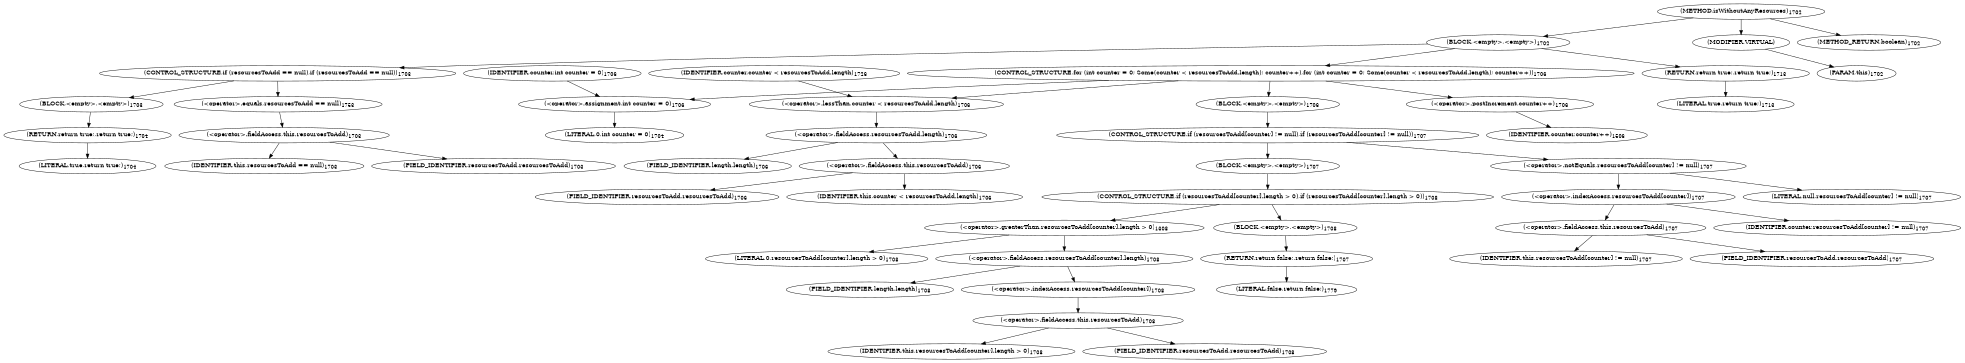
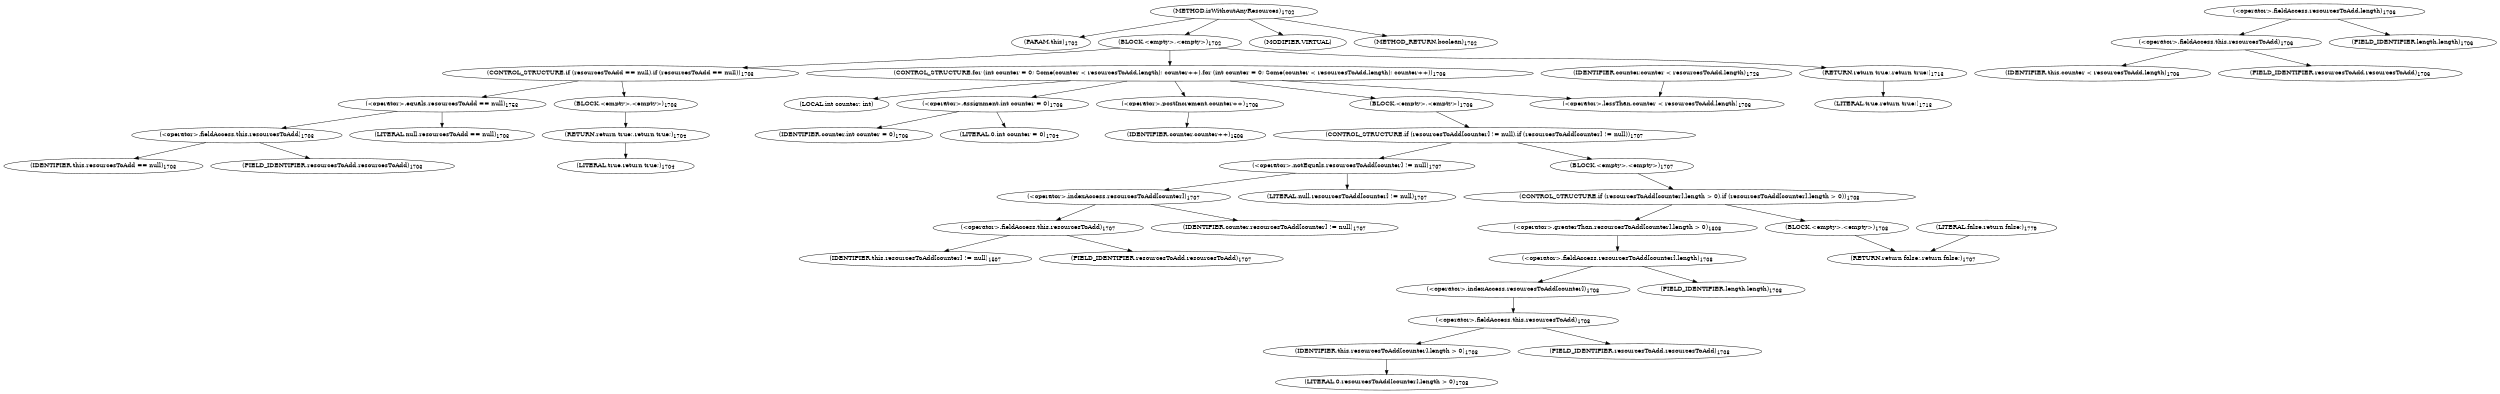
  digraph {
    n1 [label=<(METHOD,isWithoutAnyResources)<SUB>1702</SUB>>]
    n2 [label=<(PARAM,this)<SUB>1702</SUB>>]
    n3 [label=<(BLOCK,&lt;empty&gt;,&lt;empty&gt;)<SUB>1702</SUB>>]
    n4 [label=<(MODIFIER,VIRTUAL)>]
    n5 [label=<(METHOD_RETURN,boolean)<SUB>1702</SUB>>]
    n6 [label=<(CONTROL_STRUCTURE,if (resourcesToAdd == null),if (resourcesToAdd == null))<SUB>1703</SUB>>]
    n7 [label=<(CONTROL_STRUCTURE,for (int counter = 0; Some(counter &lt; resourcesToAdd.length); counter++),for (int counter = 0; Some(counter &lt; resourcesToAdd.length); counter++))<SUB>1706</SUB>>]
    n8 [label=<(RETURN,return true;,return true;)<SUB>1713</SUB>>]
    n9 [label=<(&lt;operator&gt;.equals,resourcesToAdd == null)<SUB>1753</SUB>>]
    n10 [label=<(BLOCK,&lt;empty&gt;,&lt;empty&gt;)<SUB>1703</SUB>>]
+   n11 [label=<(LOCAL,int counter: int)>]
    n12 [label=<(&lt;operator&gt;.assignment,int counter = 0)<SUB>1706</SUB>>]
    n13 [label=<(&lt;operator&gt;.lessThan,counter &lt; resourcesToAdd.length)<SUB>1706</SUB>>]
    n14 [label=<(&lt;operator&gt;.postIncrement,counter++)<SUB>1706</SUB>>]
    n15 [label=<(BLOCK,&lt;empty&gt;,&lt;empty&gt;)<SUB>1706</SUB>>]
    n16 [label=<(LITERAL,true,return true;)<SUB>1713</SUB>>]
    n17 [label=<(&lt;operator&gt;.fieldAccess,this.resourcesToAdd)<SUB>1703</SUB>>]
+   n18 [label=<(LITERAL,null,resourcesToAdd == null)<SUB>1703</SUB>>]
    n19 [label=<(RETURN,return true;,return true;)<SUB>1704</SUB>>]
    n20 [label=<(IDENTIFIER,this,resourcesToAdd == null)<SUB>1703</SUB>>]
    n21 [label=<(FIELD_IDENTIFIER,resourcesToAdd,resourcesToAdd)<SUB>1703</SUB>>]
    n22 [label=<(LITERAL,true,return true;)<SUB>1704</SUB>>]
    n23 [label=<(IDENTIFIER,counter,int counter = 0)<SUB>1706</SUB>>]
    n24 [label=<(LITERAL,0,int counter = 0)<SUB>1704</SUB>>]
    n25 [label=<(&lt;operator&gt;.fieldAccess,resourcesToAdd.length)<SUB>1706</SUB>>]
    n26 [label=<(IDENTIFIER,counter,counter++)<SUB>1506</SUB>>]
    n27 [label=<(CONTROL_STRUCTURE,if (resourcesToAdd[counter] != null),if (resourcesToAdd[counter] != null))<SUB>1707</SUB>>]
    n28 [label=<(IDENTIFIER,counter,counter &lt; resourcesToAdd.length)<SUB>1726</SUB>>]
    n29 [label=<(&lt;operator&gt;.fieldAccess,this.resourcesToAdd)<SUB>1706</SUB>>]
    n30 [label=<(FIELD_IDENTIFIER,length,length)<SUB>1706</SUB>>]
    n31 [label=<(IDENTIFIER,this,counter &lt; resourcesToAdd.length)<SUB>1706</SUB>>]
    n32 [label=<(FIELD_IDENTIFIER,resourcesToAdd,resourcesToAdd)<SUB>1706</SUB>>]
    n33 [label=<(&lt;operator&gt;.notEquals,resourcesToAdd[counter] != null)<SUB>1707</SUB>>]
    n34 [label=<(BLOCK,&lt;empty&gt;,&lt;empty&gt;)<SUB>1707</SUB>>]
    n35 [label=<(&lt;operator&gt;.indexAccess,resourcesToAdd[counter])<SUB>1707</SUB>>]
    n36 [label=<(LITERAL,null,resourcesToAdd[counter] != null)<SUB>1707</SUB>>]
    n37 [label=<(CONTROL_STRUCTURE,if (resourcesToAdd[counter].length &gt; 0),if (resourcesToAdd[counter].length &gt; 0))<SUB>1708</SUB>>]
    n38 [label=<(&lt;operator&gt;.fieldAccess,this.resourcesToAdd)<SUB>1707</SUB>>]
    n39 [label=<(IDENTIFIER,counter,resourcesToAdd[counter] != null)<SUB>1707</SUB>>]
-   n40 [label=<(IDENTIFIER,this,resourcesToAdd[counter] != null)<SUB>1707</SUB>>]
+   n40 [label=<(IDENTIFIER,this,resourcesToAdd[counter] != null)<SUB>1507</SUB>>]
    n41 [label=<(FIELD_IDENTIFIER,resourcesToAdd,resourcesToAdd)<SUB>1707</SUB>>]
    n42 [label=<(&lt;operator&gt;.greaterThan,resourcesToAdd[counter].length &gt; 0)<SUB>1308</SUB>>]
    n43 [label=<(BLOCK,&lt;empty&gt;,&lt;empty&gt;)<SUB>1708</SUB>>]
    n44 [label=<(&lt;operator&gt;.fieldAccess,resourcesToAdd[counter].length)<SUB>1708</SUB>>]
    n45 [label=<(LITERAL,0,resourcesToAdd[counter].length &gt; 0)<SUB>1708</SUB>>]
    n46 [label=<(RETURN,return false;,return false;)<SUB>1707</SUB>>]
    n47 [label=<(&lt;operator&gt;.indexAccess,resourcesToAdd[counter])<SUB>1708</SUB>>]
    n48 [label=<(FIELD_IDENTIFIER,length,length)<SUB>1708</SUB>>]
    n49 [label=<(&lt;operator&gt;.fieldAccess,this.resourcesToAdd)<SUB>1708</SUB>>]
    n50 [label=<(IDENTIFIER,this,resourcesToAdd[counter].length &gt; 0)<SUB>1708</SUB>>]
    n51 [label=<(FIELD_IDENTIFIER,resourcesToAdd,resourcesToAdd)<SUB>1708</SUB>>]
    n52 [label=<(LITERAL,false,return false;)<SUB>1779</SUB>>]
-   n4 -> n2
+   n1 -> n2
    n1 -> n3
    n1 -> n4
    n1 -> n5
    n3 -> n6
    n3 -> n7
    n3 -> n8
    n6 -> n9
    n6 -> n10
+   n7 -> n11
    n7 -> n12
    n7 -> n13
    n7 -> n14
    n7 -> n15
    n8 -> n16
    n9 -> n17
+   n9 -> n18
    n10 -> n19
-   n23 -> n12
+   n12 -> n23
    n12 -> n24
-   n13 -> n25
    n14 -> n26
    n15 -> n27
    n17 -> n20
    n17 -> n21
    n19 -> n22
    n25 -> n29
    n25 -> n30
    n27 -> n33
    n27 -> n34
    n28 -> n13
    n29 -> n31
    n29 -> n32
    n33 -> n35
    n33 -> n36
    n34 -> n37
    n35 -> n38
    n35 -> n39
    n37 -> n42
    n37 -> n43
    n38 -> n40
    n38 -> n41
    n42 -> n44
-   n42 -> n45
+   n50 -> n45
    n43 -> n46
    n44 -> n47
    n44 -> n48
-   n46 -> n52
+   n52 -> n46
    n47 -> n49
    n49 -> n50
    n49 -> n51
  }
